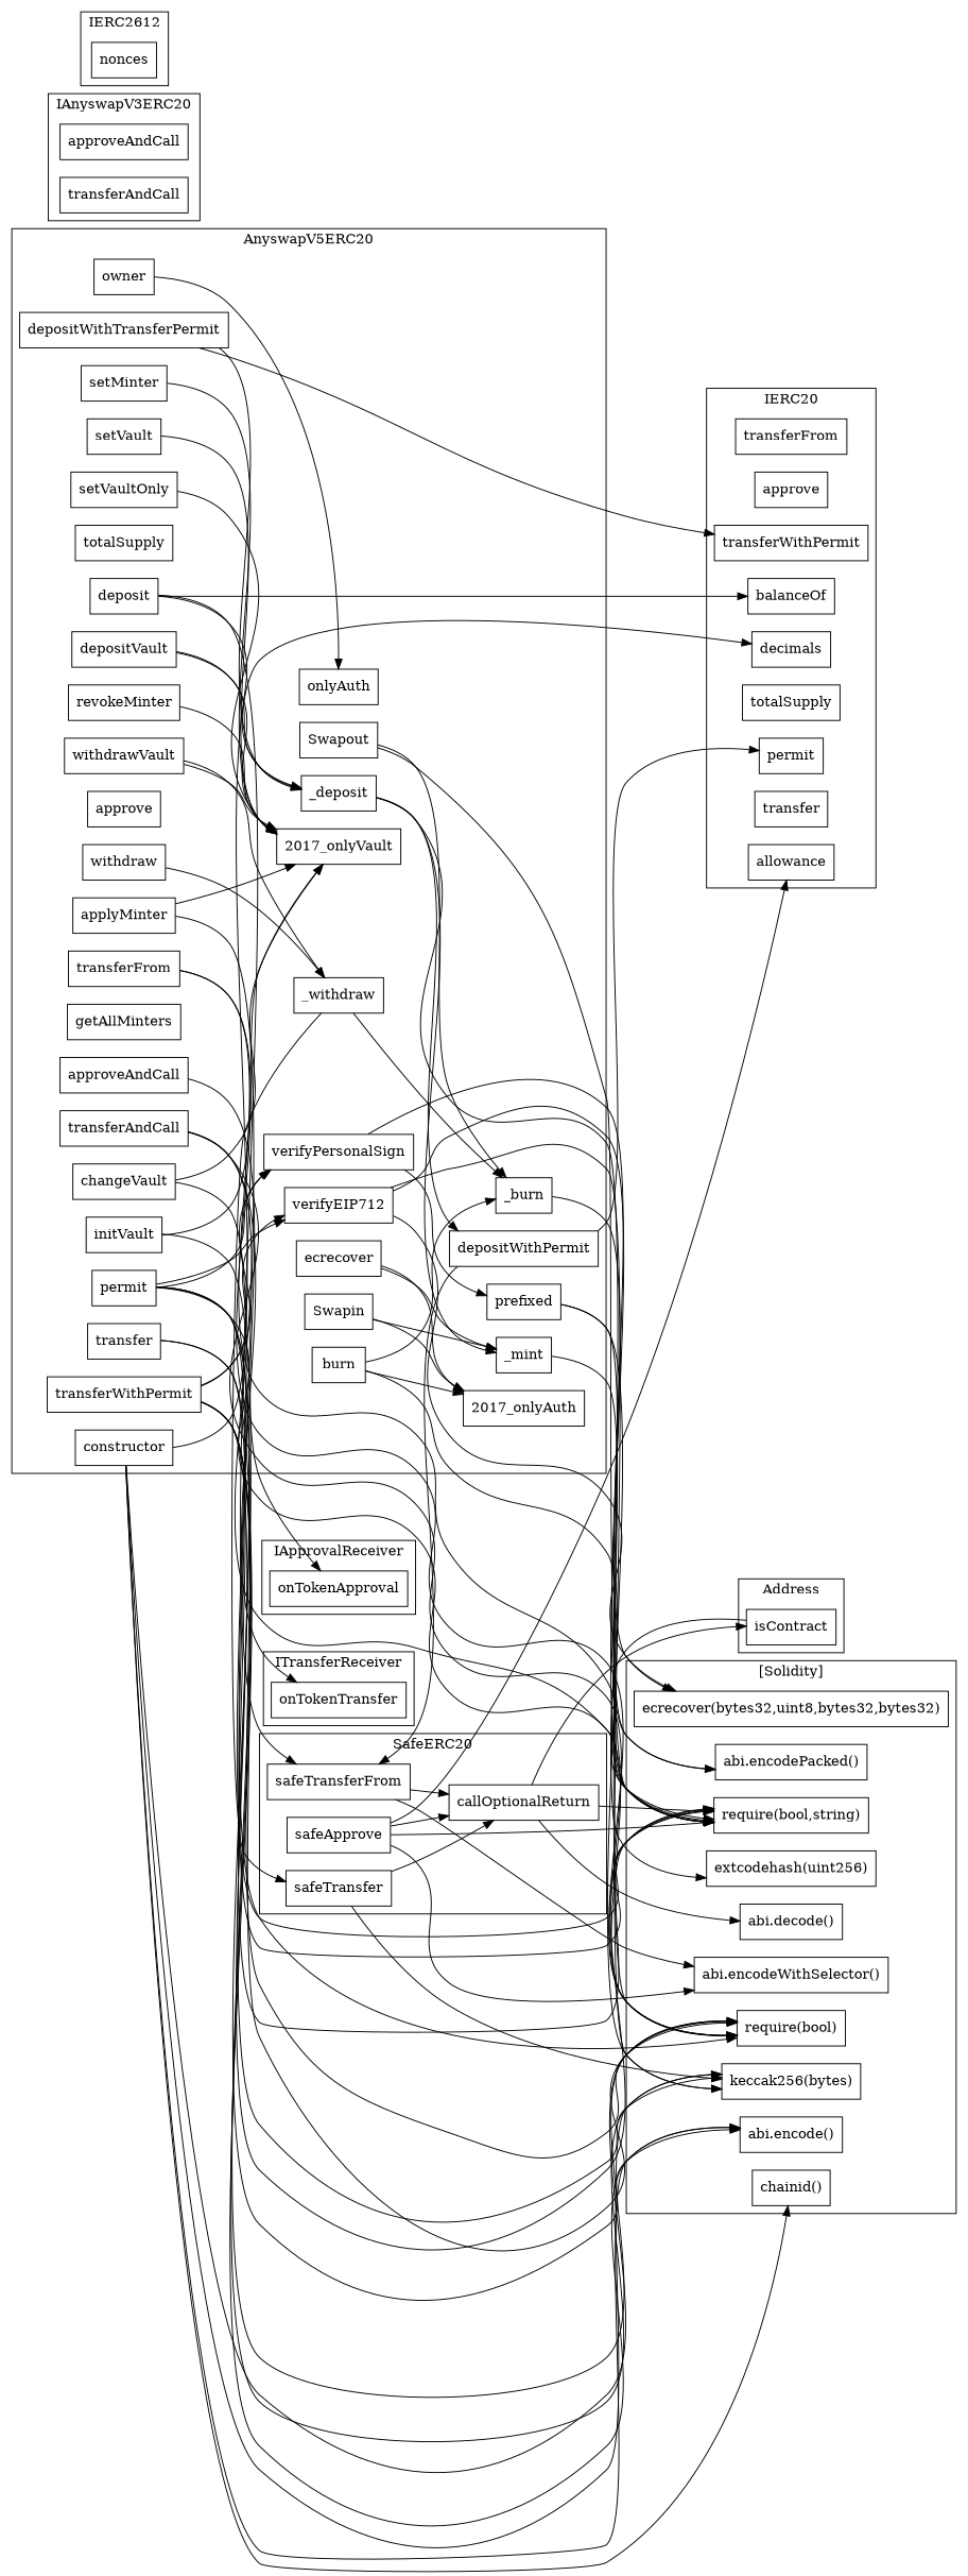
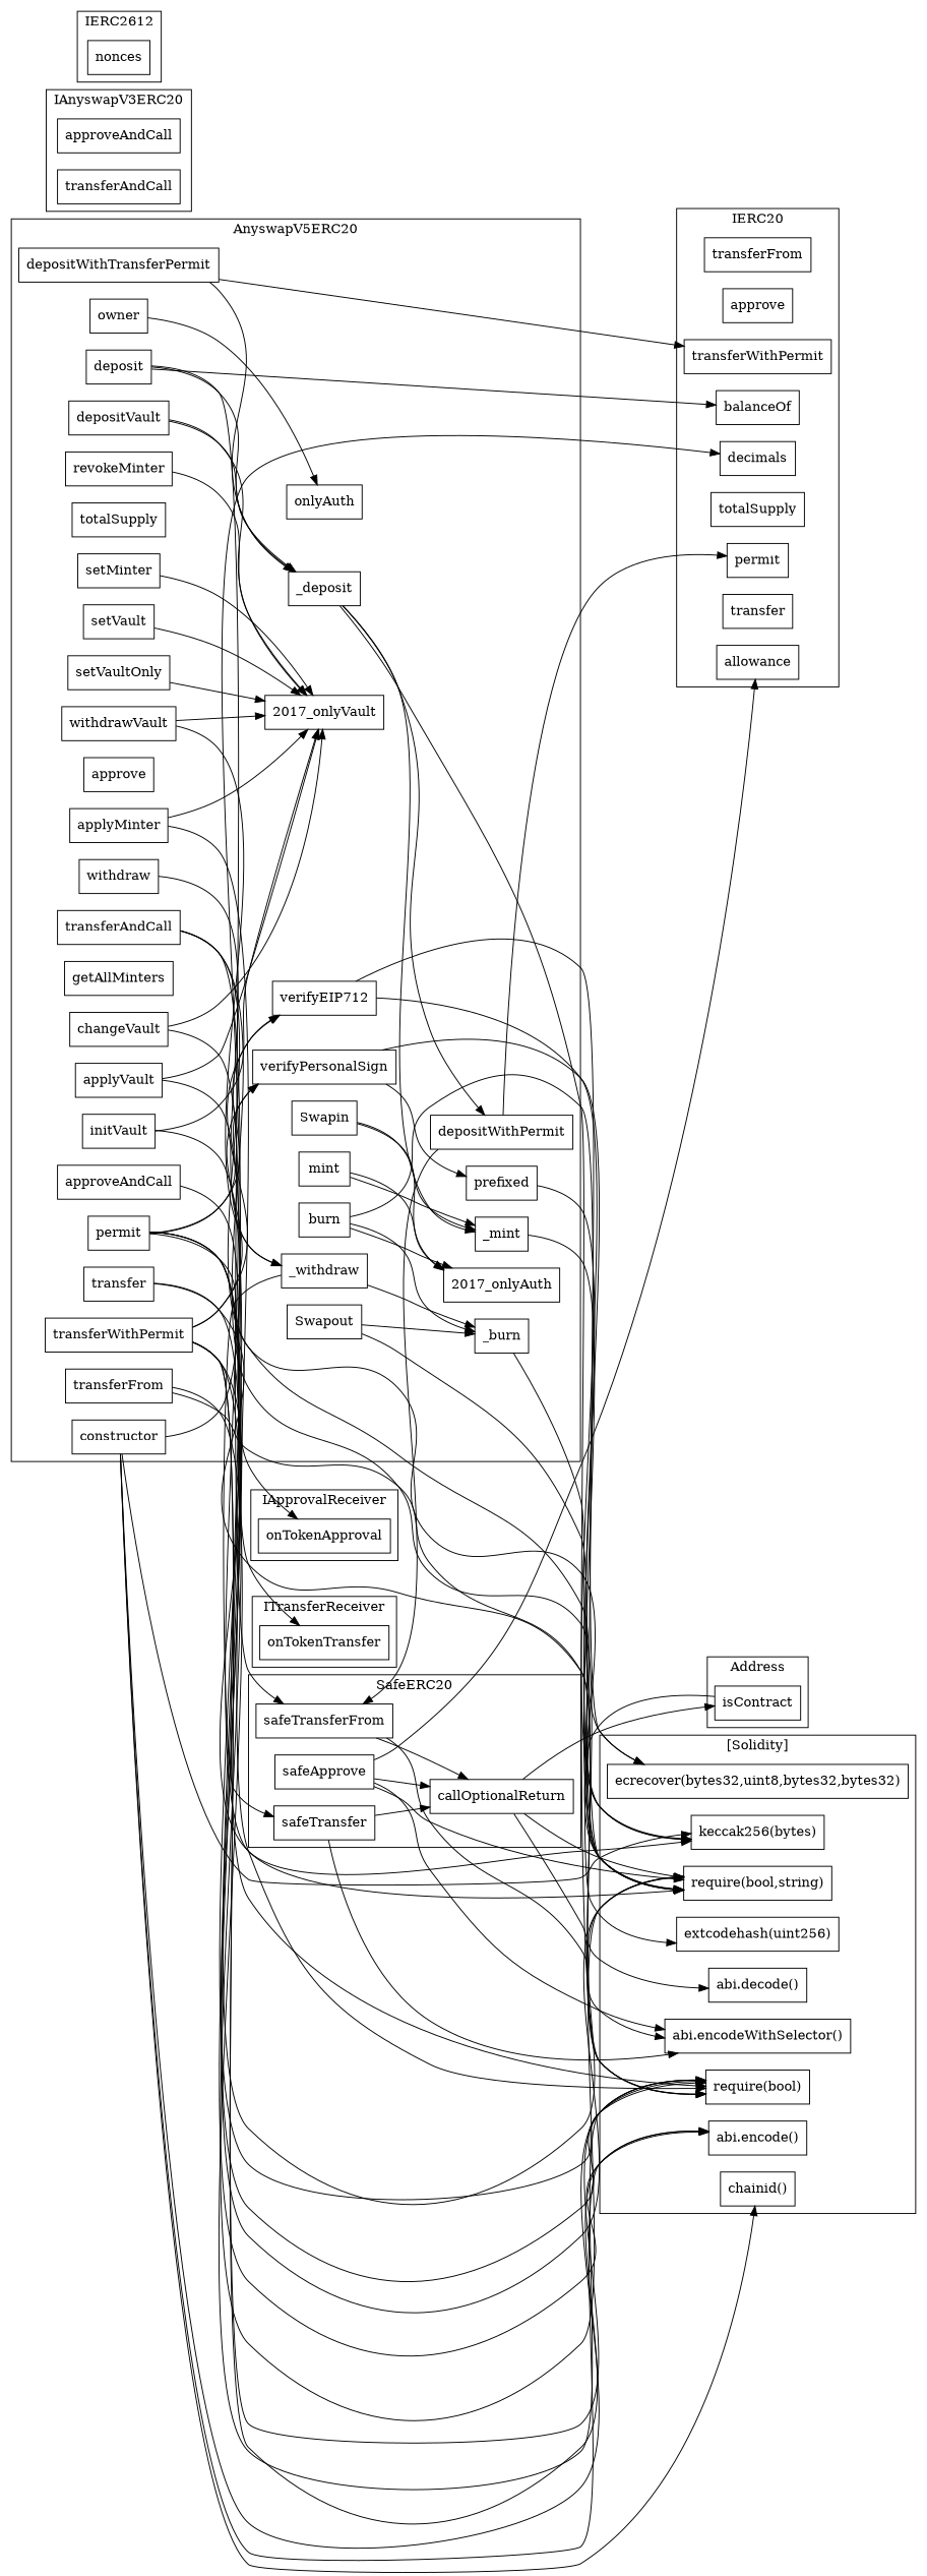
  strict digraph {
    rankdir=LR
    node [shape=box]
    n1 [label=revokeMinter]
    "2017_onlyVault"
    n3 [label=applyMinter]
    n4 [label=withdrawVault]
    n5 [label=_withdraw]
    n6 [label=_deposit]
    n7 [label=_mint]
    n8 [label=constructor]
    n9 [label=initVault]
    n10 [label=totalSupply]
    n11 [label=owner]
    n12 [label=onlyAuth]
    n13 [label=approveAndCall]
    n14 [label=prefixed]
    n15 [label=_burn]
    n16 [label=setVault]
    n17 [label=depositWithTransferPermit]
    n18 [label=approve]
    n19 [label=withdraw]
    n20 [label=verifyEIP712]
    n21 [label=burn]
    "2017_onlyAuth"
    n23 [label=setMinter]
    n24 [label=transferAndCall]
    n25 [label=getAllMinters]
    n26 [label=transfer]
    n27 [label=permit]
    n28 [label=verifyPersonalSign]
    n29 [label=transferWithPermit]
    n30 [label=depositWithPermit]
    n31 [label=setVaultOnly]
+   n32 [label=applyVault]
    n33 [label=depositVault]
    n34 [label=changeVault]
-   n35 [label=ecrecover]
+   n35 [label=mint]
    n36 [label=transferFrom]
    n37 [label=Swapout]
    n38 [label=Swapin]
    n39 [label=deposit]
    n40 [label=onTokenTransfer]
    n41 [label=isContract]
    n42 [label=transferFrom]
    n43 [label=approve]
    n44 [label=allowance]
    n45 [label=decimals]
    n46 [label=permit]
    n47 [label=totalSupply]
    n48 [label=transferWithPermit]
    n49 [label=transfer]
    n50 [label=balanceOf]
    n51 [label=onTokenApproval]
    n52 [label=approveAndCall]
    n53 [label=transferAndCall]
    n54 [label=nonces]
    n55 [label=callOptionalReturn]
    n56 [label=safeApprove]
    n57 [label=safeTransferFrom]
    n58 [label=safeTransfer]
    "require(bool)"
    "keccak256(bytes)"
    "abi.encode()"
    "chainid()"
-   "abi.encodePacked()"
    "ecrecover(bytes32,uint8,bytes32,bytes32)"
    "require(bool,string)"
    "extcodehash(uint256)"
    "abi.decode()"
    "abi.encodeWithSelector()"
    subgraph cluster_1 {
      label=AnyswapV5ERC20
      n1
      "2017_onlyVault"
      n3
      n4
      n5
      n6
      n7
      n8
      n9
      n10
      n11
      n12
      n13
      n14
      n15
      n16
      n17
      n18
      n19
      n20
      n21
      "2017_onlyAuth"
      n23
      n24
      n25
      n26
      n27
      n28
      n29
      n30
      n31
+     n32
      n33
      n34
      n35
      n36
      n37
      n38
      n39
    }
    subgraph cluster_2 {
      label=ITransferReceiver
      n40
    }
    subgraph cluster_3 {
      label=Address
      n41
    }
    subgraph cluster_4 {
      label=IERC20
      n42
      n43
      n44
      n45
      n46
      n47
      n48
      n49
      n50
    }
    subgraph cluster_5 {
      label=IApprovalReceiver
      n51
    }
    subgraph cluster_6 {
      label=IAnyswapV3ERC20
      n52
      n53
    }
    subgraph cluster_7 {
      label=IERC2612
      n54
    }
    subgraph cluster_8 {
      label=SafeERC20
      n55
      n56
      n57
      n58
    }
    subgraph cluster_9 {
      label="[Solidity]"
      "require(bool)"
      "keccak256(bytes)"
      "abi.encode()"
      "chainid()"
-     "abi.encodePacked()"
      "ecrecover(bytes32,uint8,bytes32,bytes32)"
      "require(bool,string)"
      "extcodehash(uint256)"
      "abi.decode()"
      "abi.encodeWithSelector()"
    }
    n1 -> "2017_onlyVault"
    n3 -> "2017_onlyVault"
    n3 -> "require(bool)"
    n4 -> "2017_onlyVault"
    n4 -> n5
    n5 -> n15
    n5 -> n58
    n6 -> n7
    n6 -> n30
    n6 -> "require(bool)"
    n7 -> "require(bool,string)"
    n8 -> n45
    n8 -> "require(bool)"
    n8 -> "keccak256(bytes)"
    n8 -> "abi.encode()"
    n8 -> "chainid()"
    n9 -> "2017_onlyVault"
    n9 -> "require(bool)"
    n11 -> n12
    n13 -> n51
    n14 -> "keccak256(bytes)"
-   n14 -> "abi.encodePacked()"
    n15 -> "require(bool,string)"
    n16 -> "2017_onlyVault"
    n17 -> n6
    n17 -> n48
    n19 -> n5
    n20 -> "keccak256(bytes)"
-   n20 -> "abi.encodePacked()"
    n20 -> "ecrecover(bytes32,uint8,bytes32,bytes32)"
    n21 -> n15
    n21 -> "2017_onlyAuth"
    n21 -> "require(bool,string)"
    n23 -> "2017_onlyVault"
    n24 -> n40
    n24 -> "require(bool)"
    n24 -> "require(bool,string)"
    n26 -> "require(bool)"
    n26 -> "require(bool,string)"
    n27 -> n20
    n27 -> n28
    n27 -> "require(bool)"
    n27 -> "keccak256(bytes)"
    n27 -> "abi.encode()"
    n27 -> "require(bool,string)"
    n28 -> n14
    n28 -> "ecrecover(bytes32,uint8,bytes32,bytes32)"
    n29 -> n20
    n29 -> n28
    n29 -> "require(bool)"
    n29 -> "keccak256(bytes)"
    n29 -> "abi.encode()"
    n29 -> "require(bool,string)"
    n30 -> n46
    n30 -> n57
    n31 -> "2017_onlyVault"
+   n32 -> "2017_onlyVault"
+   n32 -> "require(bool)"
    n33 -> "2017_onlyVault"
    n33 -> n6
    n34 -> "2017_onlyVault"
    n34 -> "require(bool,string)"
    n35 -> n7
    n35 -> "2017_onlyAuth"
    n36 -> "require(bool)"
    n36 -> "require(bool,string)"
    n37 -> n15
    n37 -> "require(bool,string)"
    n38 -> n7
    n38 -> "2017_onlyAuth"
    n39 -> n6
    n39 -> n50
    n39 -> n57
    n41 -> "extcodehash(uint256)"
    n55 -> n41
    n55 -> "require(bool,string)"
    n55 -> "abi.decode()"
    n56 -> n44
    n56 -> n55
    n56 -> "require(bool,string)"
    n56 -> "abi.encodeWithSelector()"
    n57 -> n55
    n57 -> "abi.encodeWithSelector()"
    n58 -> n55
-   n58 -> "keccak256(bytes)"
+   n58 -> "abi.encodeWithSelector()"
  }
